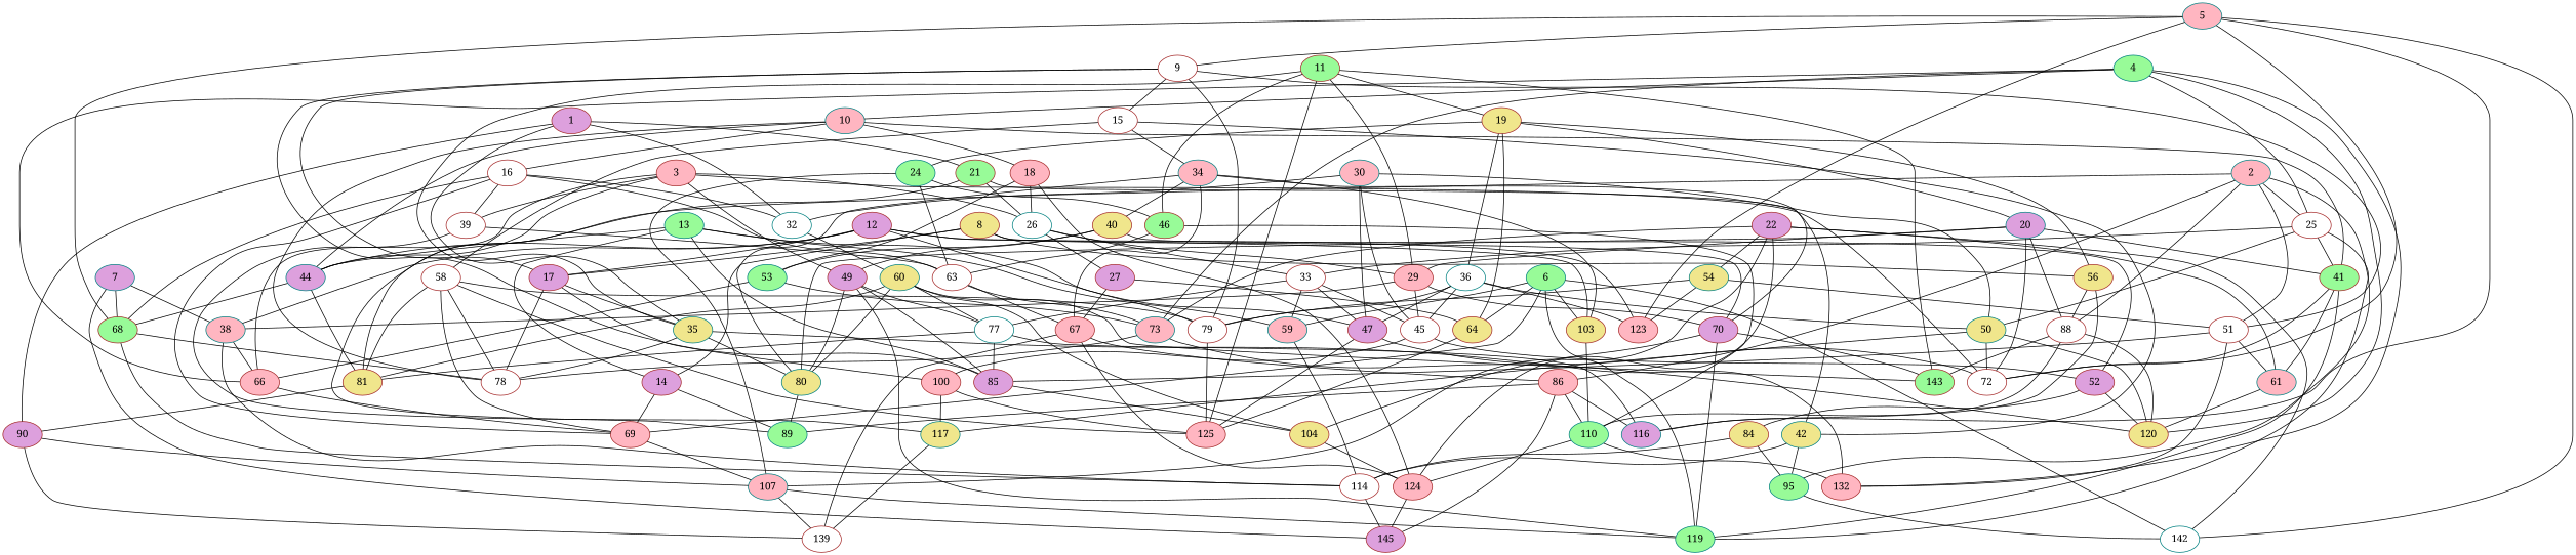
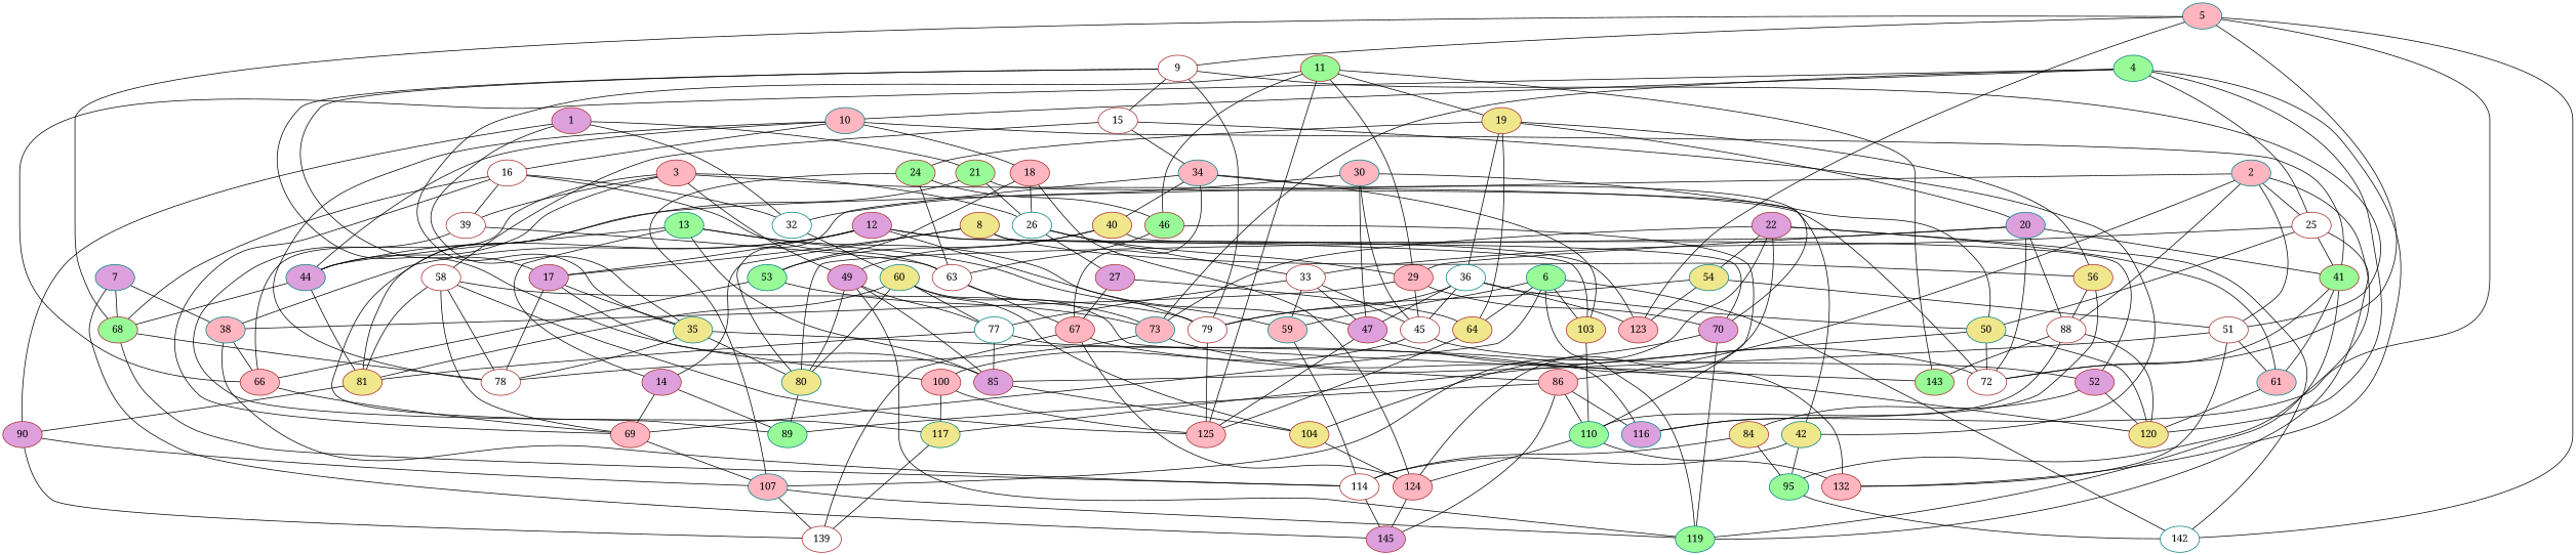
  graph {
    fontname="Noto Serif"
    node [color=brown fillcolor=lightpink fontname="Noto Serif" style=filled]
    edge [fontname="Noto Serif"]
    1 [fillcolor=plum]
    21 [fillcolor=palegreen]
    32 [color=teal fillcolor=white]
    35 [color=teal fillcolor=khaki super="+144"]
    90 [fillcolor=plum]
    26 [color=teal fillcolor=white super="+105"]
    89 [color=teal fillcolor=palegreen]
    42 [color=teal fillcolor=khaki]
    60 [color=teal fillcolor=khaki super="+94"]
    132
    78 [fillcolor=white super="+137"]
    80 [color=teal fillcolor=khaki super="+136"]
    107 [color=teal super="+109"]
    139 [fillcolor=white]
    2 [color=teal super="+43"]
    25 [fillcolor=white super="+71"]
    n17 [fillcolor=white label=51 super="+96"]
    81 [fillcolor=khaki super="+101"]
    86 [super="+135"]
    88 [fillcolor=white super="+131"]
    95 [color=teal fillcolor=palegreen]
    119 [color=teal fillcolor=palegreen super="+122"]
    41 [fillcolor=palegreen super="+51"]
    33 [fillcolor=white super="+93"]
    50 [color=teal fillcolor=khaki super="+98"]
    85 [fillcolor=plum super="+138"]
    61 [color=teal]
    116 [color=teal fillcolor=plum]
    145 [fillcolor=plum]
    110 [color=teal fillcolor=palegreen super="+113"]
    120 [fillcolor=khaki super="+140"]
    143 [fillcolor=palegreen]
    142 [color=teal fillcolor=white]
    3 [super="+121"]
    39 [fillcolor=white]
    44 [color=teal fillcolor=plum super="+65"]
    49 [fillcolor=plum super="+115"]
    66 [super="+106"]
    72 [fillcolor=white super="+102"]
    29 [super="+55"]
    27 [fillcolor=plum]
    63 [fillcolor=white super="+82"]
    117 [color=teal fillcolor=khaki]
    68 [fillcolor=palegreen super="+134"]
    77 [color=teal fillcolor=white super="+112"]
    69 [super="+146"]
    4 [color=teal fillcolor=palegreen super="+37"]
    10 [color=teal super="+31"]
    73 [color=teal super="+83"]
    16 [fillcolor=white super="+118"]
    18
    5 [color=teal super="+76"]
    9 [fillcolor=white super="+75"]
    123
    17 [fillcolor=plum super="+108"]
    15 [fillcolor=white]
    79 [fillcolor=white super="+111"]
    114 [fillcolor=white super="+128"]
    6 [color=teal fillcolor=palegreen super="+23"]
    59 [color=teal]
    64 [fillcolor=khaki]
    103 [fillcolor=khaki]
    125 [super="+130"]
    38 [color=teal super="+62"]
    7 [color=teal fillcolor=plum]
    84 [fillcolor=khaki]
    8 [fillcolor=khaki]
    14 [fillcolor=plum]
    56 [fillcolor=khaki]
    70 [fillcolor=plum super="+126"]
    100
    104 [fillcolor=khaki]
    34 [color=teal super="+129"]
    58 [fillcolor=white super="+127"]
    53 [color=teal fillcolor=palegreen]
    124 [super="+141"]
    11 [fillcolor=palegreen super="+48"]
    19 [fillcolor=khaki super="+28"]
    46 [fillcolor=palegreen]
    20 [color=teal fillcolor=plum super="+91"]
-   24 [color=teal fillcolor=palegreen]
+   24 [fillcolor=palegreen]
    36 [color=teal fillcolor=white super="+99"]
    45 [fillcolor=white super="+87"]
    12 [fillcolor=plum super="+92"]
    13 [color=teal fillcolor=palegreen]
    47 [fillcolor=plum super="+74"]
    67 [super="+133"]
    40 [fillcolor=khaki]
    22 [fillcolor=plum super="+97"]
    54 [color=teal fillcolor=khaki]
    52 [fillcolor=plum]
    30 [color=teal]
    1 -- 21
    1 -- 32
    1 -- 35
    1 -- 90
    21 -- 26
    21 -- 89
    21 -- 42
    32 -- 60
    35 -- 132
    35 -- 78
    35 -- 80
    90 -- 107
    90 -- 139
    26 -- 33
    26 -- 29
    26 -- 27
    42 -- 95
    42 -- 114
    60 -- 80
    60 -- 81
    60 -- 143
    60 -- 77
    60 -- 104
    80 -- 89
    107 -- 139
    107 -- 119
    2 -- 25
    2 -- n17
    2 -- 81
    2 -- 86
    2 -- 88
    2 -- 95
    25 -- 119
    25 -- 41
    25 -- 33
    25 -- 50
    n17 -- 132
    n17 -- 85
    n17 -- 61
    81 -- 90
    86 -- 89
    86 -- 116
    86 -- 145
    86 -- 110
    88 -- 110
    88 -- 120
    88 -- 143
    95 -- 142
    41 -- 119
    41 -- 61
    41 -- 72
    33 -- 77
    33 -- 59
    33 -- 45
    33 -- 47
    50 -- 120
    50 -- 72
    50 -- 117
    85 -- 104
    61 -- 120
    110 -- 132
    110 -- 124
    3 -- 26
    3 -- 39
    3 -- 44
    3 -- 49
    3 -- 66
    3 -- 72
    39 -- 63
    39 -- 117
    44 -- 81
    44 -- 68
    49 -- 80
    49 -- 119
    49 -- 85
    49 -- 77
    66 -- 69
    29 -- 38
    29 -- 70
    29 -- 45
    27 -- 64
    27 -- 67
    63 -- 73
    63 -- 67
    117 -- 139
    68 -- 78
    68 -- 114
    77 -- 81
    77 -- 85
    77 -- 116
    69 -- 107
    4 -- 132
    4 -- 25
    4 -- 120
    4 -- 66
    4 -- 10
    4 -- 73
    10 -- 78
    10 -- 41
    10 -- 44
    10 -- 16
    10 -- 18
    73 -- 78
    73 -- 120
    16 -- 32
    16 -- 39
    16 -- 63
    16 -- 68
    16 -- 69
    18 -- 26
    18 -- 53
    18 -- 124
    5 -- 116
    5 -- 142
    5 -- 72
    5 -- 68
    5 -- 9
    5 -- 123
    9 -- n17
    9 -- 85
    9 -- 17
    9 -- 15
    9 -- 79
    17 -- 35
    17 -- 78
    17 -- 100
    15 -- 42
    15 -- 34
    15 -- 58
    79 -- 125
    114 -- 145
    6 -- 119
    6 -- 142
    6 -- 69
    6 -- 59
    6 -- 64
    6 -- 103
    59 -- 114
    64 -- 125
    103 -- 110
    38 -- 66 [weight=2]
    38 -- 114
    7 -- 145
    7 -- 68
    7 -- 38
    84 -- 95
    84 -- 114
    8 -- 17
    8 -- 14
    8 -- 56
    8 -- 70
    14 -- 89
    14 -- 69
    56 -- 88
    56 -- 116
    70 -- 119
-   70 -- 143
    70 -- 104
    100 -- 117
    100 -- 125
    104 -- 124
    34 -- 80
    34 -- 103
    34 -- 70
    34 -- 67
    34 -- 40
    58 -- 78
    58 -- 81
    58 -- 69
    58 -- 79
    58 -- 125
    53 -- 66
    53 -- 73
    124 -- 145
    11 -- 35
    11 -- 143
    11 -- 29
    11 -- 125
    11 -- 19
    11 -- 46
    19 -- 64
    19 -- 56
    19 -- 20
    19 -- 24
    19 -- 36
    46 -- 110
    46 -- 63
    20 -- 80
    20 -- 88
    20 -- 41
    20 -- 72
    20 -- 29
    24 -- 107
    24 -- 63
    24 -- 46
    36 -- 50
    36 -- 123
    36 -- 79
    36 -- 45
    36 -- 47
    45 -- 100
    45 -- 52
    12 -- 44
    12 -- 123
    12 -- 17
    12 -- 79
    12 -- 103
    12 -- 38
    13 -- 85
    13 -- 44
    13 -- 59
    13 -- 14
    13 -- 47
    47 -- 72
    47 -- 125
    67 -- 139
    67 -- 86
    67 -- 124
    40 -- 49
    40 -- 53
    40 -- 52
    22 -- 107
    22 -- 61
    22 -- 142
    22 -- 73
    22 -- 124
    22 -- 54
    54 -- n17
    54 -- 123
    54 -- 79
    52 -- 120
    52 -- 84
    30 -- 32
    30 -- 50
    30 -- 45
    30 -- 47
  }
